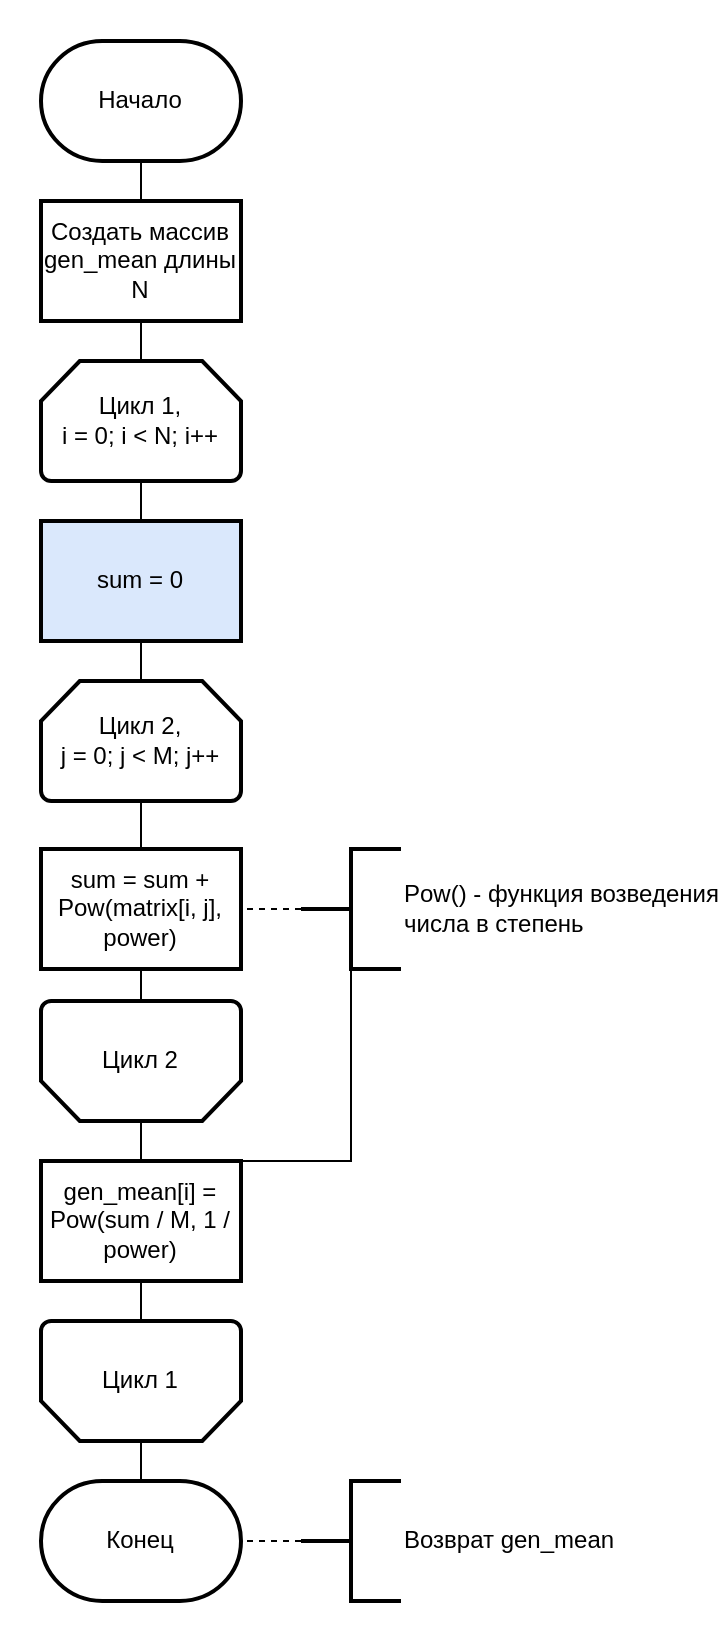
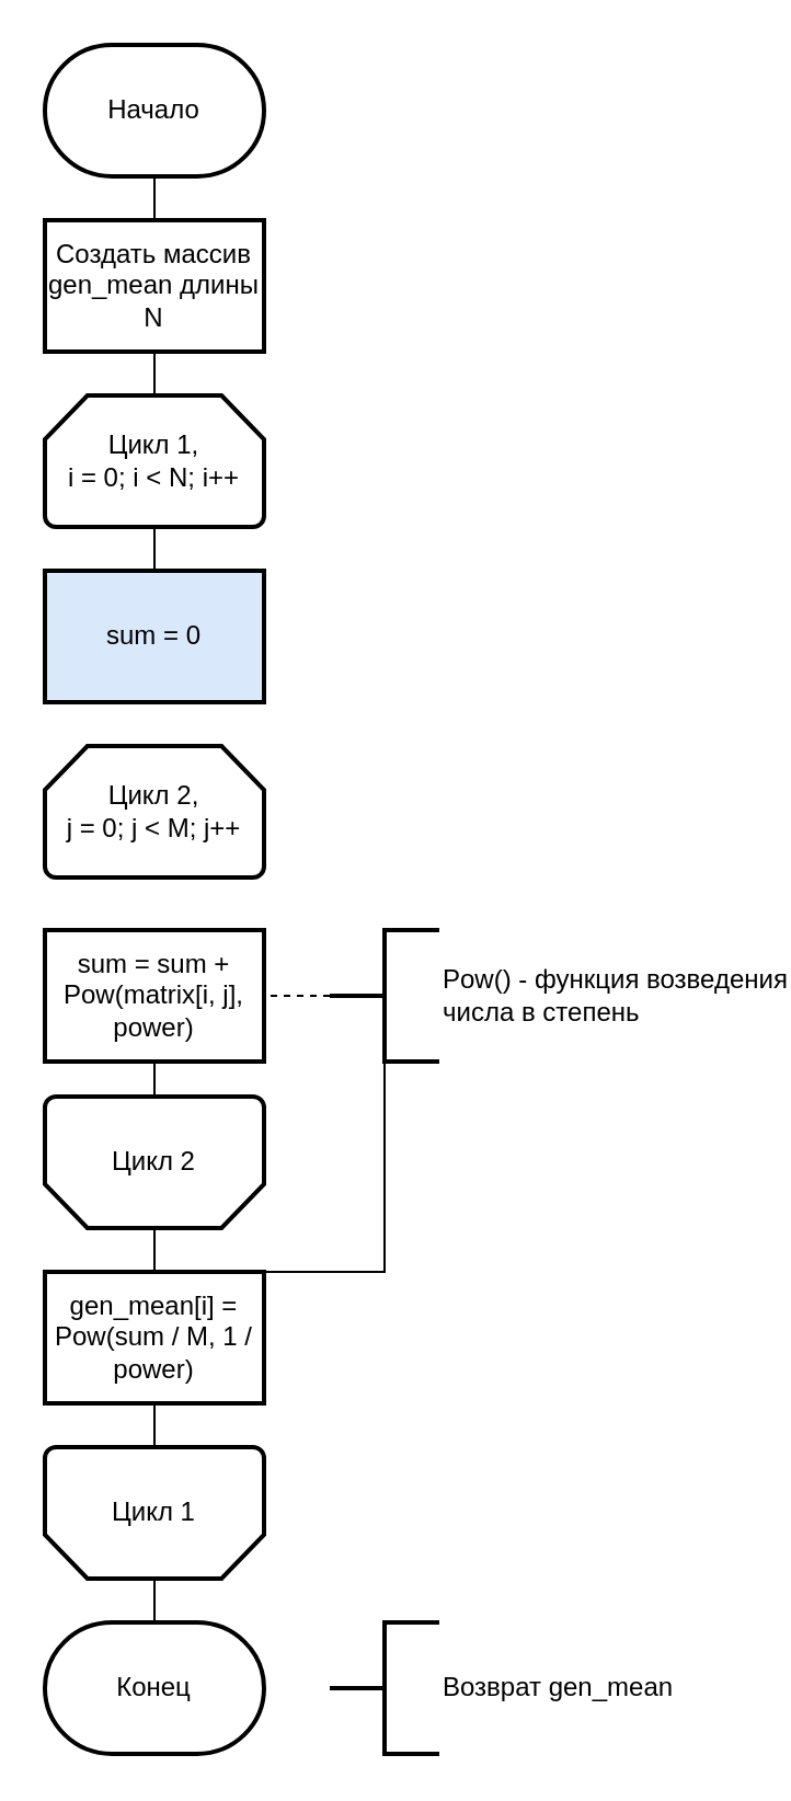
  <mxCell id="0" />
  <mxCell id="1" parent="0" />
  <mxCell id="2" style="edgeStyle=orthogonalEdgeStyle;rounded=0;orthogonalLoop=1;jettySize=auto;html=1;exitX=0.5;exitY=1;exitDx=0;exitDy=0;exitPerimeter=0;entryX=0.5;entryY=0;entryDx=0;entryDy=0;endArrow=none;endFill=0;" edge="1" parent="1" source="3" target="24"><mxGeometry relative="1" as="geometry" /></mxCell>
  <mxCell id="3" value="Начало" style="strokeWidth=2;html=1;shape=mxgraph.flowchart.terminator;whiteSpace=wrap;" vertex="1" parent="1"><mxGeometry x="20" y="20" width="100" height="60" as="geometry" /></mxCell>
  <mxCell id="4" style="edgeStyle=orthogonalEdgeStyle;rounded=0;orthogonalLoop=1;jettySize=auto;html=1;exitX=0.5;exitY=1;exitDx=0;exitDy=0;exitPerimeter=0;entryX=0.5;entryY=0;entryDx=0;entryDy=0;endArrow=none;endFill=0;" edge="1" parent="1" source="5" target="9"><mxGeometry relative="1" as="geometry" /></mxCell>
  <mxCell id="5" value="Цикл 1,&lt;br&gt;i = 0; i &amp;lt; N; i++" style="strokeWidth=2;html=1;shape=mxgraph.flowchart.loop_limit;whiteSpace=wrap;" vertex="1" parent="1"><mxGeometry x="20" y="180" width="100" height="60" as="geometry" /></mxCell>
- <mxCell id="6" style="edgeStyle=orthogonalEdgeStyle;rounded=0;orthogonalLoop=1;jettySize=auto;html=1;exitX=0.5;exitY=1;exitDx=0;exitDy=0;exitPerimeter=0;entryX=0.5;entryY=0;entryDx=0;entryDy=0;endArrow=none;endFill=0;" edge="1" parent="1" source="7" target="11"><mxGeometry relative="1" as="geometry" /></mxCell>
  <mxCell id="7" value="Цикл 2,&lt;br&gt;j = 0; j &amp;lt; M; j++" style="strokeWidth=2;html=1;shape=mxgraph.flowchart.loop_limit;whiteSpace=wrap;" vertex="1" parent="1"><mxGeometry x="20" y="340" width="100" height="60" as="geometry" /></mxCell>
- <mxCell id="8" style="edgeStyle=orthogonalEdgeStyle;rounded=0;orthogonalLoop=1;jettySize=auto;html=1;exitX=0.5;exitY=1;exitDx=0;exitDy=0;entryX=0.5;entryY=0;entryDx=0;entryDy=0;entryPerimeter=0;endArrow=none;endFill=0;" edge="1" parent="1" source="9" target="7"><mxGeometry relative="1" as="geometry" /></mxCell>
  <mxCell id="9" value="sum = 0" style="rounded=0;whiteSpace=wrap;html=1;absoluteArcSize=1;arcSize=14;strokeWidth=2;fillColor=#dae8fc;" vertex="1" parent="1"><mxGeometry x="20" y="260" width="100" height="60" as="geometry" /></mxCell>
  <mxCell id="10" style="edgeStyle=orthogonalEdgeStyle;rounded=0;orthogonalLoop=1;jettySize=auto;html=1;exitX=0.5;exitY=1;exitDx=0;exitDy=0;entryX=0.5;entryY=1;entryDx=0;entryDy=0;entryPerimeter=0;endArrow=none;endFill=0;" edge="1" parent="1" source="11" target="13"><mxGeometry relative="1" as="geometry" /></mxCell>
  <mxCell id="11" value="sum = sum + Pow(matrix[i, j], power)" style="rounded=0;whiteSpace=wrap;html=1;absoluteArcSize=1;arcSize=14;strokeWidth=2;" vertex="1" parent="1"><mxGeometry x="20" y="424" width="100" height="60" as="geometry" /></mxCell>
  <mxCell id="12" style="edgeStyle=orthogonalEdgeStyle;rounded=0;orthogonalLoop=1;jettySize=auto;html=1;exitX=0.5;exitY=0;exitDx=0;exitDy=0;exitPerimeter=0;endArrow=none;endFill=0;" edge="1" parent="1" source="13" target="20"><mxGeometry relative="1" as="geometry" /></mxCell>
  <mxCell id="13" value="Цикл 2" style="strokeWidth=2;html=1;shape=mxgraph.flowchart.loop_limit;whiteSpace=wrap;flipV=1;" vertex="1" parent="1"><mxGeometry x="20" y="500" width="100" height="60" as="geometry" /></mxCell>
  <mxCell id="14" style="edgeStyle=orthogonalEdgeStyle;rounded=0;orthogonalLoop=1;jettySize=auto;html=1;exitX=0.5;exitY=1;exitDx=0;exitDy=0;entryX=0.5;entryY=1;entryDx=0;entryDy=0;entryPerimeter=0;endArrow=none;endFill=0;" edge="1" parent="1" source="15" target="17"><mxGeometry relative="1" as="geometry" /></mxCell>
  <mxCell id="15" value="gen_mean[i] = Pow(sum / M, 1 / power)" style="rounded=0;whiteSpace=wrap;html=1;absoluteArcSize=1;arcSize=14;strokeWidth=2;" vertex="1" parent="1"><mxGeometry x="20" y="580" width="100" height="60" as="geometry" /></mxCell>
  <mxCell id="16" style="edgeStyle=orthogonalEdgeStyle;rounded=0;orthogonalLoop=1;jettySize=auto;html=1;exitX=0.5;exitY=0;exitDx=0;exitDy=0;exitPerimeter=0;entryX=0.5;entryY=0;entryDx=0;entryDy=0;entryPerimeter=0;endArrow=none;endFill=0;" edge="1" parent="1" source="17" target="18"><mxGeometry relative="1" as="geometry" /></mxCell>
  <mxCell id="17" value="Цикл 1" style="strokeWidth=2;html=1;shape=mxgraph.flowchart.loop_limit;whiteSpace=wrap;flipV=1;" vertex="1" parent="1"><mxGeometry x="20" y="660" width="100" height="60" as="geometry" /></mxCell>
  <mxCell id="18" value="Конец" style="strokeWidth=2;html=1;shape=mxgraph.flowchart.terminator;whiteSpace=wrap;" vertex="1" parent="1"><mxGeometry x="20" y="740" width="100" height="60" as="geometry" /></mxCell>
  <mxCell id="19" style="edgeStyle=orthogonalEdgeStyle;rounded=0;orthogonalLoop=1;jettySize=auto;html=1;exitX=0;exitY=0.5;exitDx=0;exitDy=0;exitPerimeter=0;entryX=1;entryY=0.5;entryDx=0;entryDy=0;dashed=1;endArrow=none;endFill=0;" edge="1" parent="1" source="20" target="11"><mxGeometry relative="1" as="geometry" /></mxCell>
  <mxCell id="20" value="Pow() - функция возведения &lt;br&gt;числа в степень" style="strokeWidth=2;html=1;shape=mxgraph.flowchart.annotation_2;align=left;labelPosition=right;pointerEvents=1;rounded=0;" vertex="1" parent="1"><mxGeometry x="150" y="424" width="50" height="60" as="geometry" /></mxCell>
- <mxCell id="21" style="edgeStyle=orthogonalEdgeStyle;rounded=0;orthogonalLoop=1;jettySize=auto;html=1;exitX=0;exitY=0.5;exitDx=0;exitDy=0;exitPerimeter=0;entryX=1;entryY=0.5;entryDx=0;entryDy=0;entryPerimeter=0;dashed=1;endArrow=none;endFill=0;" edge="1" parent="1" source="22" target="18"><mxGeometry relative="1" as="geometry" /></mxCell>
  <mxCell id="22" value="Возврат gen_mean" style="strokeWidth=2;html=1;shape=mxgraph.flowchart.annotation_2;align=left;labelPosition=right;pointerEvents=1;rounded=0;" vertex="1" parent="1"><mxGeometry x="150" y="740" width="50" height="60" as="geometry" /></mxCell>
  <mxCell id="23" style="edgeStyle=orthogonalEdgeStyle;rounded=0;orthogonalLoop=1;jettySize=auto;html=1;exitX=0.5;exitY=1;exitDx=0;exitDy=0;entryX=0.5;entryY=0;entryDx=0;entryDy=0;entryPerimeter=0;endArrow=none;endFill=0;" edge="1" parent="1" source="24" target="5"><mxGeometry relative="1" as="geometry" /></mxCell>
  <mxCell id="24" value="Создать массив gen_mean длины N" style="rounded=0;whiteSpace=wrap;html=1;absoluteArcSize=1;arcSize=14;strokeWidth=2;" vertex="1" parent="1"><mxGeometry x="20" y="100" width="100" height="60" as="geometry" /></mxCell>
